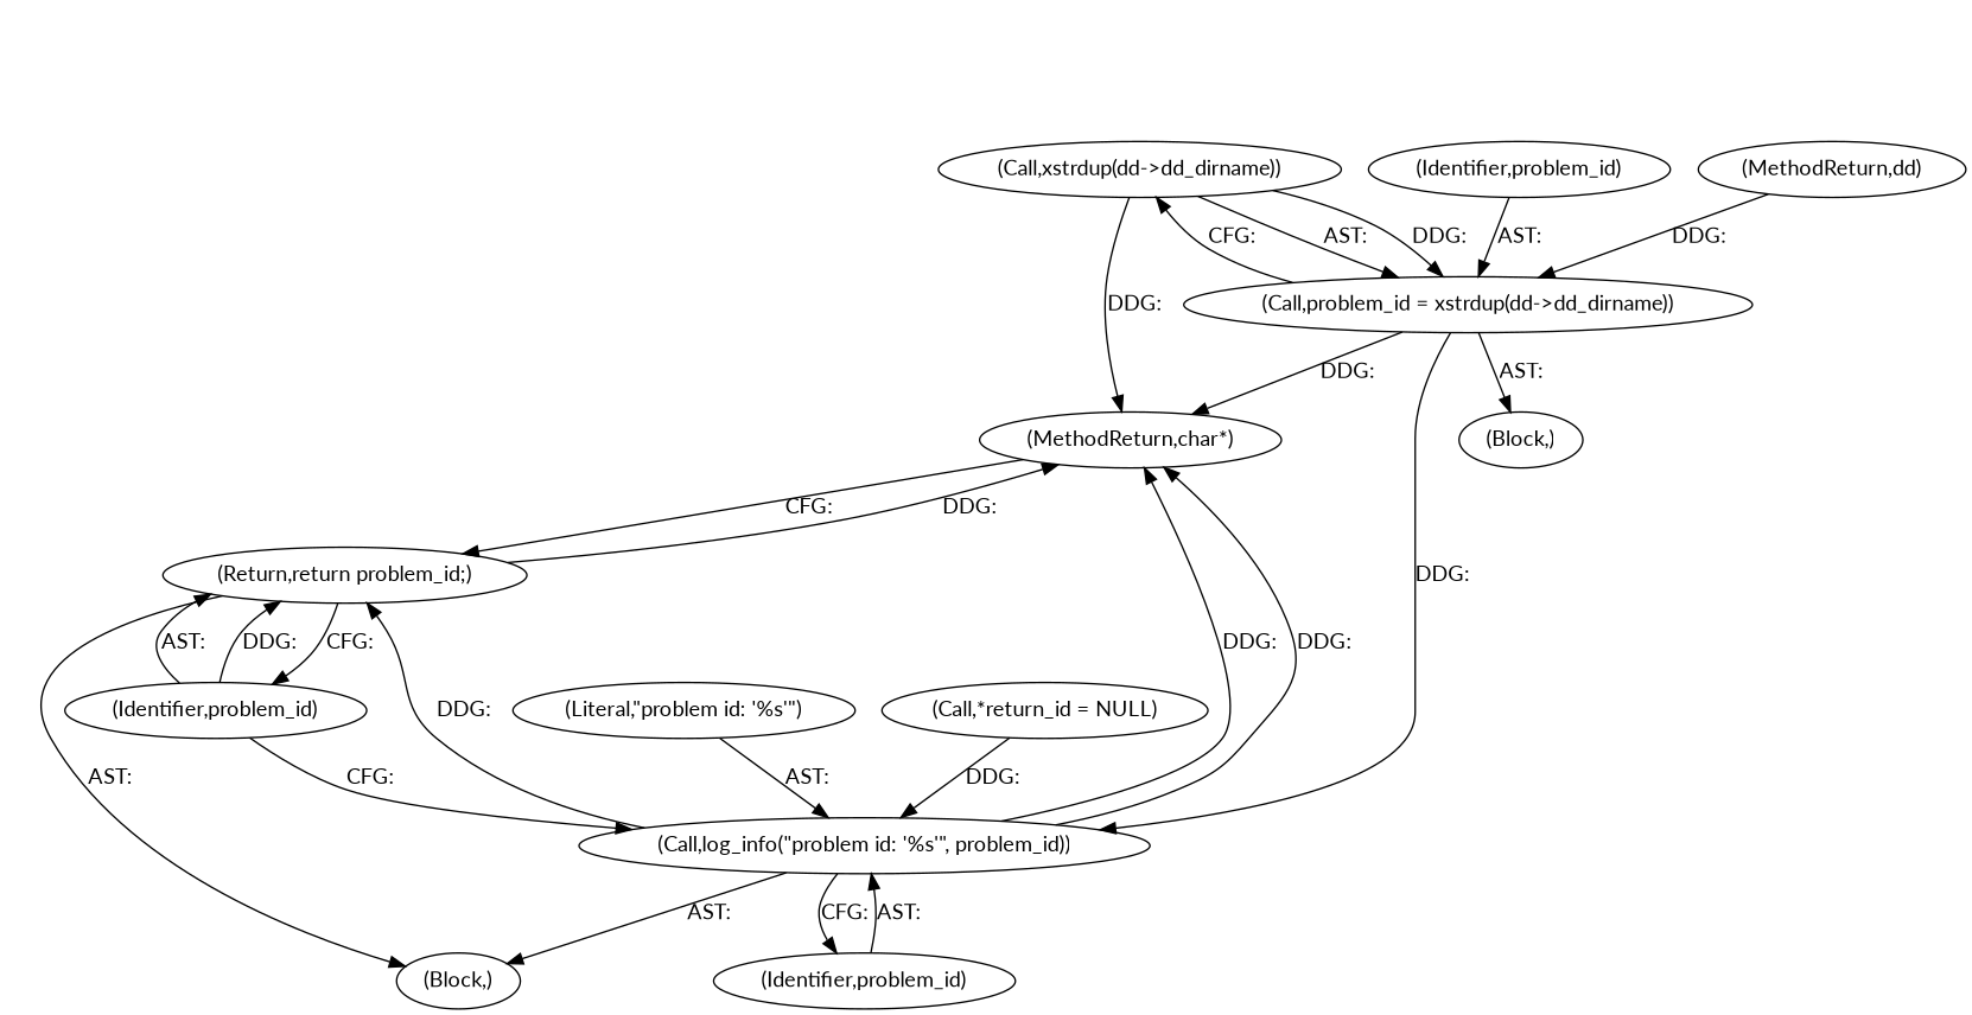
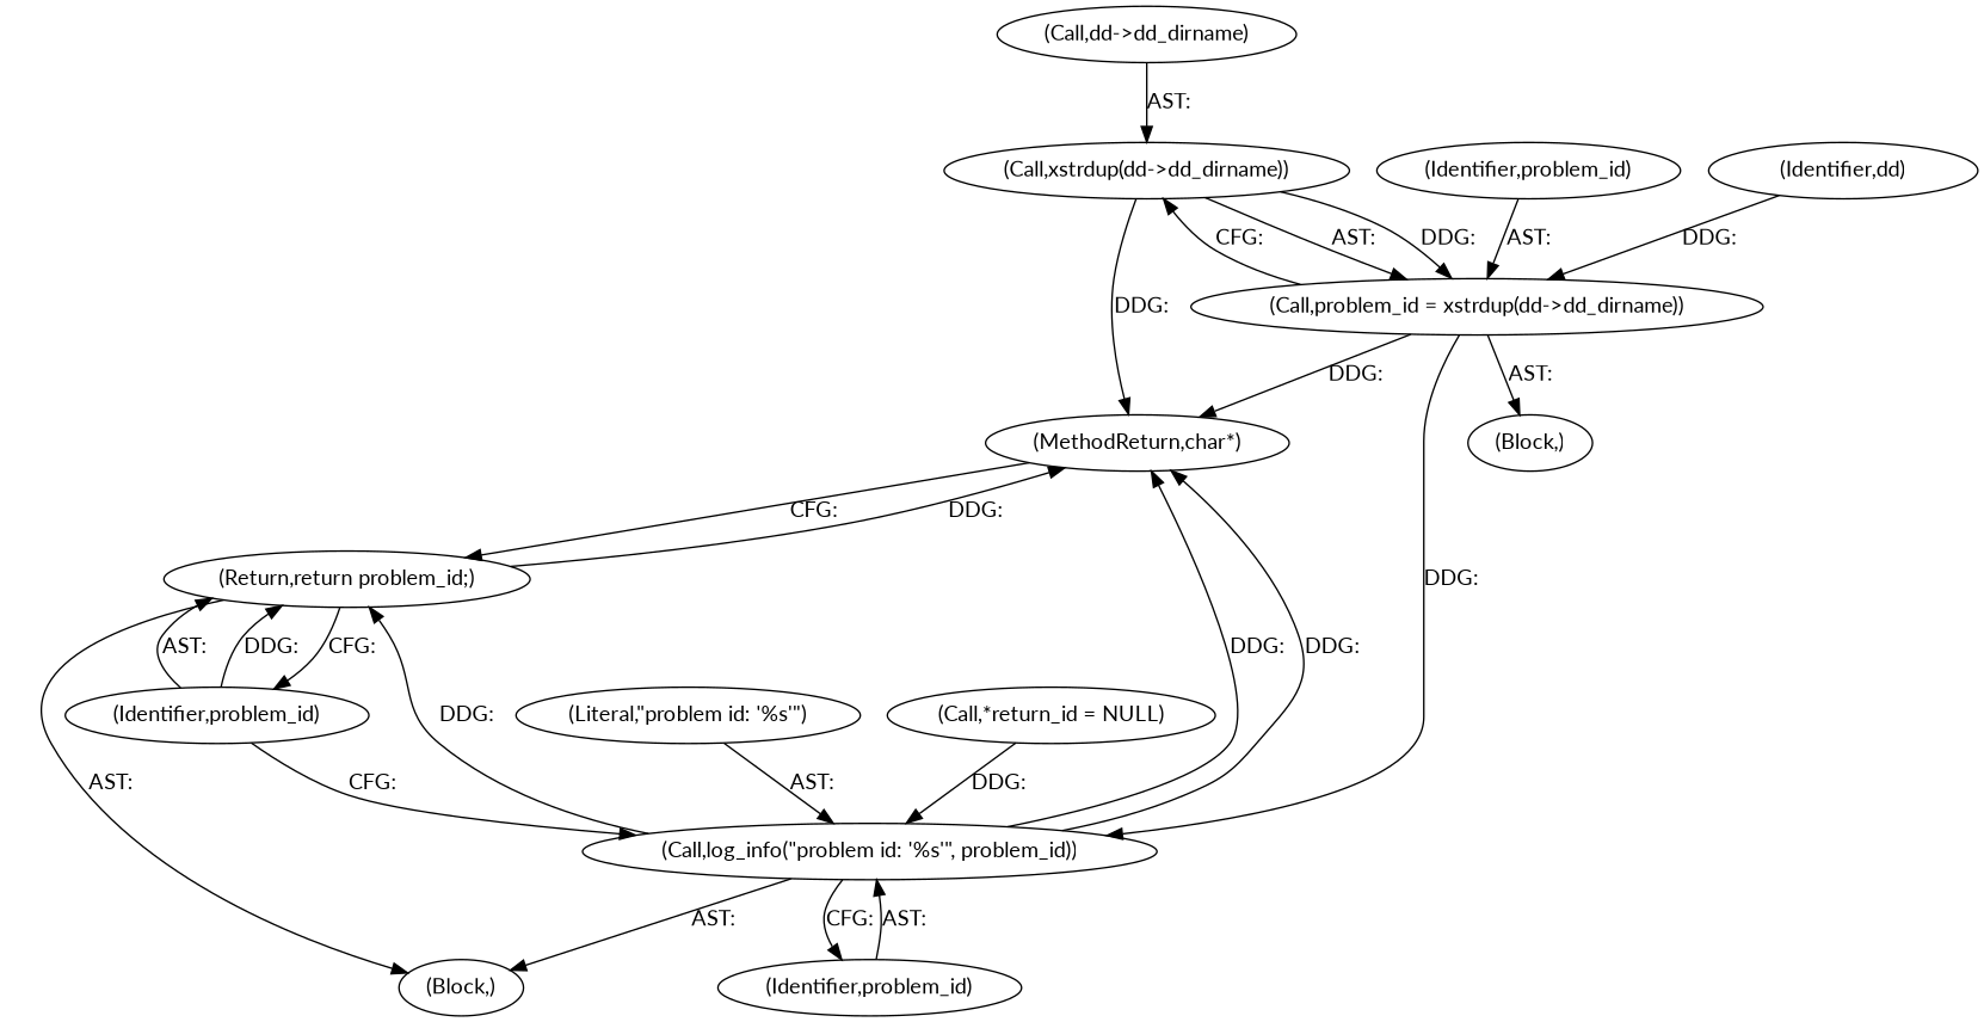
  digraph {
    fontname=Lato
    node [fontname=Lato]
    edge [fontname=Lato]
    n1 [label="(Call,xstrdup(dd->dd_dirname))"]
    n2 [label="(Call,problem_id = xstrdup(dd->dd_dirname))"]
    n3 [label="(MethodReturn,char*)"]
    n4 [label="(Call,log_info(\"problem id: '%s'\", problem_id))"]
    n5 [label="(Block,)"]
    n6 [label="(Return,return problem_id;)"]
+   n7 [label="(Call,dd->dd_dirname)"]
    n8 [label="(Block,)"]
    n9 [label="(Identifier,problem_id)"]
    n10 [label="(Identifier,problem_id)"]
    n11 [label="(Literal,\"problem id: '%s'\")"]
    n12 [label="(Identifier,problem_id)"]
    n13 [label="(Call,*return_id = NULL)"]
-   n14 [label="(MethodReturn,dd)"]
+   n14 [label="(Identifier,dd)"]
    n1 -> n2 [label="AST: "]
    n1 -> n2 [label="DDG: "]
    n1 -> n3 [label="DDG: "]
    n2 -> n1 [label="CFG: "]
    n2 -> n3 [label="DDG: "]
    n2 -> n4 [label="DDG: "]
    n2 -> n5 [label="AST: "]
    n3 -> n6 [label="CFG: "]
    n4 -> n3 [label="DDG: "]
    n4 -> n3 [label="DDG: "]
    n4 -> n6 [label="DDG: "]
    n4 -> n8 [label="AST: "]
    n4 -> n9 [label="CFG: "]
    n6 -> n3 [label="DDG: "]
    n6 -> n8 [label="AST: "]
    n6 -> n10 [label="CFG: "]
+   n7 -> n1 [label="AST: "]
    n9 -> n4 [label="AST: "]
    n10 -> n4 [label="CFG: "]
    n10 -> n6 [label="AST: "]
    n10 -> n6 [label="DDG: "]
    n11 -> n4 [label="AST: "]
    n12 -> n2 [label="AST: "]
    n13 -> n4 [label="DDG: "]
    n14 -> n2 [label="DDG: "]
  }
